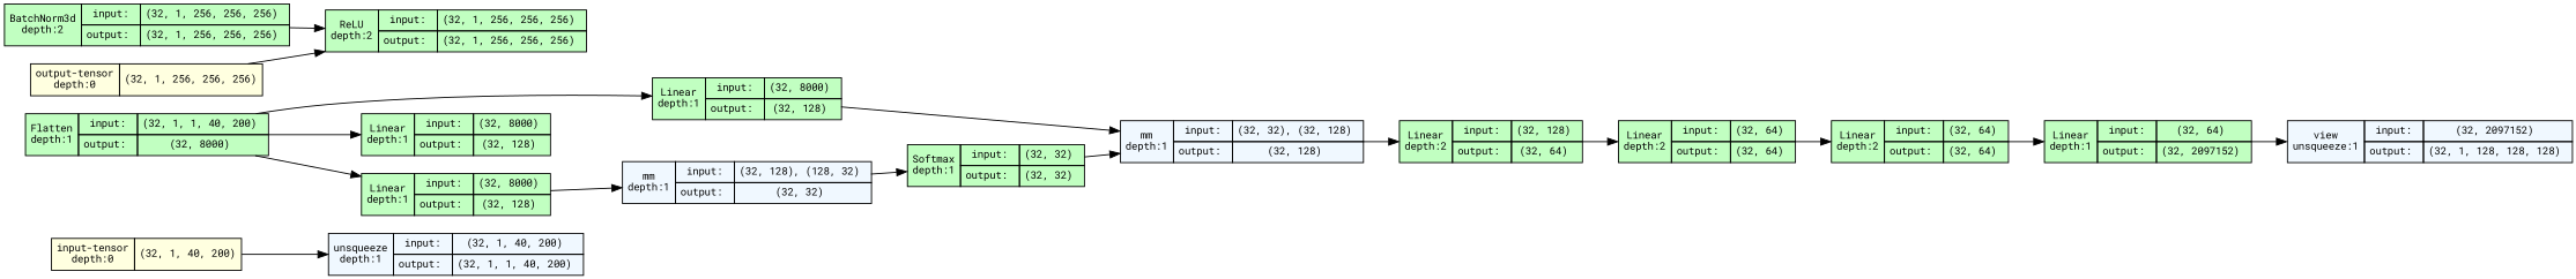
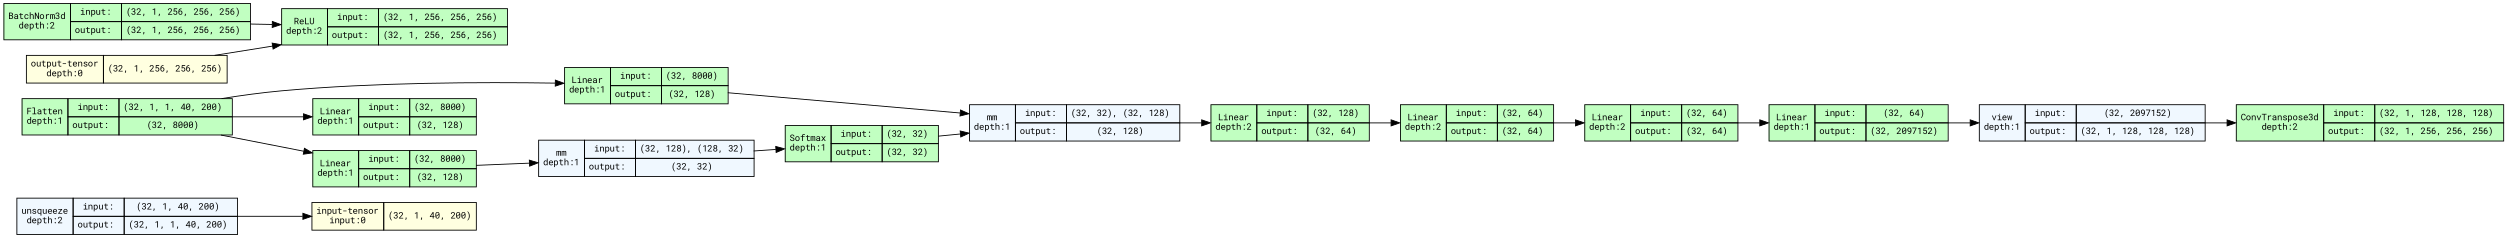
  strict digraph {
    fontname="Roboto Mono"
    ordering=in
    rankdir=LR
    node [align=left fillcolor=darkseagreen1 fontname="Roboto Mono" fontsize=10 margin=0 ranksep=0.1 shape=plaintext style=filled]
    edge [fontname="Roboto Mono" fontsize=10]
-   n1 [fillcolor=lightyellow height=0.2 label=<                     <TABLE BORDER="0" CELLBORDER="1"                     CELLSPACING="0" CELLPADDING="4">                         <TR><TD>input-tensor<BR/>depth:0</TD><TD>(32, 1, 40, 200)</TD></TR>                     </TABLE>>]
-   n2 [fillcolor=aliceblue height=0.2 label=<                     <TABLE BORDER="0" CELLBORDER="1"                     CELLSPACING="0" CELLPADDING="4">                     <TR>                         <TD ROWSPAN="2">unsqueeze<BR/>depth:1</TD>                         <TD COLSPAN="2">input:</TD>                         <TD COLSPAN="2">(32, 1, 40, 200) </TD>                     </TR>                     <TR>                         <TD COLSPAN="2">output: </TD>                         <TD COLSPAN="2">(32, 1, 1, 40, 200) </TD>                     </TR>                     </TABLE>>]
+   n1 [fillcolor=lightyellow height=0.2 label=<                     <TABLE BORDER="0" CELLBORDER="1"                     CELLSPACING="0" CELLPADDING="4">                         <TR><TD>input-tensor<BR/>input:0</TD><TD>(32, 1, 40, 200)</TD></TR>                     </TABLE>>]
+   n2 [fillcolor=aliceblue height=0.2 label=<                     <TABLE BORDER="0" CELLBORDER="1"                     CELLSPACING="0" CELLPADDING="4">                     <TR>                         <TD ROWSPAN="2">unsqueeze<BR/>depth:2</TD>                         <TD COLSPAN="2">input:</TD>                         <TD COLSPAN="2">(32, 1, 40, 200) </TD>                     </TR>                     <TR>                         <TD COLSPAN="2">output: </TD>                         <TD COLSPAN="2">(32, 1, 1, 40, 200) </TD>                     </TR>                     </TABLE>>]
    n3 [height=0.2 label=<                     <TABLE BORDER="0" CELLBORDER="1"                     CELLSPACING="0" CELLPADDING="4">                     <TR>                         <TD ROWSPAN="2">Flatten<BR/>depth:1</TD>                         <TD COLSPAN="2">input:</TD>                         <TD COLSPAN="2">(32, 1, 1, 40, 200) </TD>                     </TR>                     <TR>                         <TD COLSPAN="2">output: </TD>                         <TD COLSPAN="2">(32, 8000) </TD>                     </TR>                     </TABLE>>]
    n4 [height=0.2 label=<                     <TABLE BORDER="0" CELLBORDER="1"                     CELLSPACING="0" CELLPADDING="4">                     <TR>                         <TD ROWSPAN="2">Linear<BR/>depth:1</TD>                         <TD COLSPAN="2">input:</TD>                         <TD COLSPAN="2">(32, 8000) </TD>                     </TR>                     <TR>                         <TD COLSPAN="2">output: </TD>                         <TD COLSPAN="2">(32, 128) </TD>                     </TR>                     </TABLE>>]
    n5 [height=0.2 label=<                     <TABLE BORDER="0" CELLBORDER="1"                     CELLSPACING="0" CELLPADDING="4">                     <TR>                         <TD ROWSPAN="2">Linear<BR/>depth:1</TD>                         <TD COLSPAN="2">input:</TD>                         <TD COLSPAN="2">(32, 8000) </TD>                     </TR>                     <TR>                         <TD COLSPAN="2">output: </TD>                         <TD COLSPAN="2">(32, 128) </TD>                     </TR>                     </TABLE>>]
    n6 [height=0.2 label=<                     <TABLE BORDER="0" CELLBORDER="1"                     CELLSPACING="0" CELLPADDING="4">                     <TR>                         <TD ROWSPAN="2">Linear<BR/>depth:1</TD>                         <TD COLSPAN="2">input:</TD>                         <TD COLSPAN="2">(32, 8000) </TD>                     </TR>                     <TR>                         <TD COLSPAN="2">output: </TD>                         <TD COLSPAN="2">(32, 128) </TD>                     </TR>                     </TABLE>>]
    n7 [fillcolor=aliceblue height=0.2 label=<                     <TABLE BORDER="0" CELLBORDER="1"                     CELLSPACING="0" CELLPADDING="4">                     <TR>                         <TD ROWSPAN="2">mm<BR/>depth:1</TD>                         <TD COLSPAN="2">input:</TD>                         <TD COLSPAN="2">(32, 128), (128, 32) </TD>                     </TR>                     <TR>                         <TD COLSPAN="2">output: </TD>                         <TD COLSPAN="2">(32, 32) </TD>                     </TR>                     </TABLE>>]
    n8 [fillcolor=aliceblue height=0.2 label=<                     <TABLE BORDER="0" CELLBORDER="1"                     CELLSPACING="0" CELLPADDING="4">                     <TR>                         <TD ROWSPAN="2">mm<BR/>depth:1</TD>                         <TD COLSPAN="2">input:</TD>                         <TD COLSPAN="2">(32, 32), (32, 128) </TD>                     </TR>                     <TR>                         <TD COLSPAN="2">output: </TD>                         <TD COLSPAN="2">(32, 128) </TD>                     </TR>                     </TABLE>>]
    n9 [height=0.2 label=<                     <TABLE BORDER="0" CELLBORDER="1"                     CELLSPACING="0" CELLPADDING="4">                     <TR>                         <TD ROWSPAN="2">Softmax<BR/>depth:1</TD>                         <TD COLSPAN="2">input:</TD>                         <TD COLSPAN="2">(32, 32) </TD>                     </TR>                     <TR>                         <TD COLSPAN="2">output: </TD>                         <TD COLSPAN="2">(32, 32) </TD>                     </TR>                     </TABLE>>]
    n10 [height=0.2 label=<                     <TABLE BORDER="0" CELLBORDER="1"                     CELLSPACING="0" CELLPADDING="4">                     <TR>                         <TD ROWSPAN="2">Linear<BR/>depth:2</TD>                         <TD COLSPAN="2">input:</TD>                         <TD COLSPAN="2">(32, 128) </TD>                     </TR>                     <TR>                         <TD COLSPAN="2">output: </TD>                         <TD COLSPAN="2">(32, 64) </TD>                     </TR>                     </TABLE>>]
    n11 [height=0.2 label=<                     <TABLE BORDER="0" CELLBORDER="1"                     CELLSPACING="0" CELLPADDING="4">                     <TR>                         <TD ROWSPAN="2">Linear<BR/>depth:2</TD>                         <TD COLSPAN="2">input:</TD>                         <TD COLSPAN="2">(32, 64) </TD>                     </TR>                     <TR>                         <TD COLSPAN="2">output: </TD>                         <TD COLSPAN="2">(32, 64) </TD>                     </TR>                     </TABLE>>]
    n12 [height=0.2 label=<                     <TABLE BORDER="0" CELLBORDER="1"                     CELLSPACING="0" CELLPADDING="4">                     <TR>                         <TD ROWSPAN="2">Linear<BR/>depth:2</TD>                         <TD COLSPAN="2">input:</TD>                         <TD COLSPAN="2">(32, 64) </TD>                     </TR>                     <TR>                         <TD COLSPAN="2">output: </TD>                         <TD COLSPAN="2">(32, 64) </TD>                     </TR>                     </TABLE>>]
    n13 [height=0.2 label=<                     <TABLE BORDER="0" CELLBORDER="1"                     CELLSPACING="0" CELLPADDING="4">                     <TR>                         <TD ROWSPAN="2">Linear<BR/>depth:1</TD>                         <TD COLSPAN="2">input:</TD>                         <TD COLSPAN="2">(32, 64) </TD>                     </TR>                     <TR>                         <TD COLSPAN="2">output: </TD>                         <TD COLSPAN="2">(32, 2097152) </TD>                     </TR>                     </TABLE>>]
-   n14 [fillcolor=aliceblue height=0.2 label=<                     <TABLE BORDER="0" CELLBORDER="1"                     CELLSPACING="0" CELLPADDING="4">                     <TR>                         <TD ROWSPAN="2">view<BR/>unsqueeze:1</TD>                         <TD COLSPAN="2">input:</TD>                         <TD COLSPAN="2">(32, 2097152) </TD>                     </TR>                     <TR>                         <TD COLSPAN="2">output: </TD>                         <TD COLSPAN="2">(32, 1, 128, 128, 128) </TD>                     </TR>                     </TABLE>>]
+   n14 [fillcolor=aliceblue height=0.2 label=<                     <TABLE BORDER="0" CELLBORDER="1"                     CELLSPACING="0" CELLPADDING="4">                     <TR>                         <TD ROWSPAN="2">view<BR/>depth:1</TD>                         <TD COLSPAN="2">input:</TD>                         <TD COLSPAN="2">(32, 2097152) </TD>                     </TR>                     <TR>                         <TD COLSPAN="2">output: </TD>                         <TD COLSPAN="2">(32, 1, 128, 128, 128) </TD>                     </TR>                     </TABLE>>]
+   n15 [height=0.2 label=<                     <TABLE BORDER="0" CELLBORDER="1"                     CELLSPACING="0" CELLPADDING="4">                     <TR>                         <TD ROWSPAN="2">ConvTranspose3d<BR/>depth:2</TD>                         <TD COLSPAN="2">input:</TD>                         <TD COLSPAN="2">(32, 1, 128, 128, 128) </TD>                     </TR>                     <TR>                         <TD COLSPAN="2">output: </TD>                         <TD COLSPAN="2">(32, 1, 256, 256, 256) </TD>                     </TR>                     </TABLE>>]
    n16 [height=0.2 label=<                     <TABLE BORDER="0" CELLBORDER="1"                     CELLSPACING="0" CELLPADDING="4">                     <TR>                         <TD ROWSPAN="2">BatchNorm3d<BR/>depth:2</TD>                         <TD COLSPAN="2">input:</TD>                         <TD COLSPAN="2">(32, 1, 256, 256, 256) </TD>                     </TR>                     <TR>                         <TD COLSPAN="2">output: </TD>                         <TD COLSPAN="2">(32, 1, 256, 256, 256) </TD>                     </TR>                     </TABLE>>]
    n17 [height=0.2 label=<                     <TABLE BORDER="0" CELLBORDER="1"                     CELLSPACING="0" CELLPADDING="4">                     <TR>                         <TD ROWSPAN="2">ReLU<BR/>depth:2</TD>                         <TD COLSPAN="2">input:</TD>                         <TD COLSPAN="2">(32, 1, 256, 256, 256) </TD>                     </TR>                     <TR>                         <TD COLSPAN="2">output: </TD>                         <TD COLSPAN="2">(32, 1, 256, 256, 256) </TD>                     </TR>                     </TABLE>>]
    n18 [fillcolor=lightyellow height=0.2 label=<                     <TABLE BORDER="0" CELLBORDER="1"                     CELLSPACING="0" CELLPADDING="4">                         <TR><TD>output-tensor<BR/>depth:0</TD><TD>(32, 1, 256, 256, 256)</TD></TR>                     </TABLE>>]
-   n1 -> n2
+   n2 -> n1
    n3 -> n4
    n3 -> n5
    n3 -> n6
    n4 -> n7
    n6 -> n8
    n7 -> n9
    n8 -> n10
    n9 -> n8
    n10 -> n11
    n11 -> n12
    n12 -> n13
    n13 -> n14
+   n14 -> n15
    n16 -> n17
    n18 -> n17
  }
